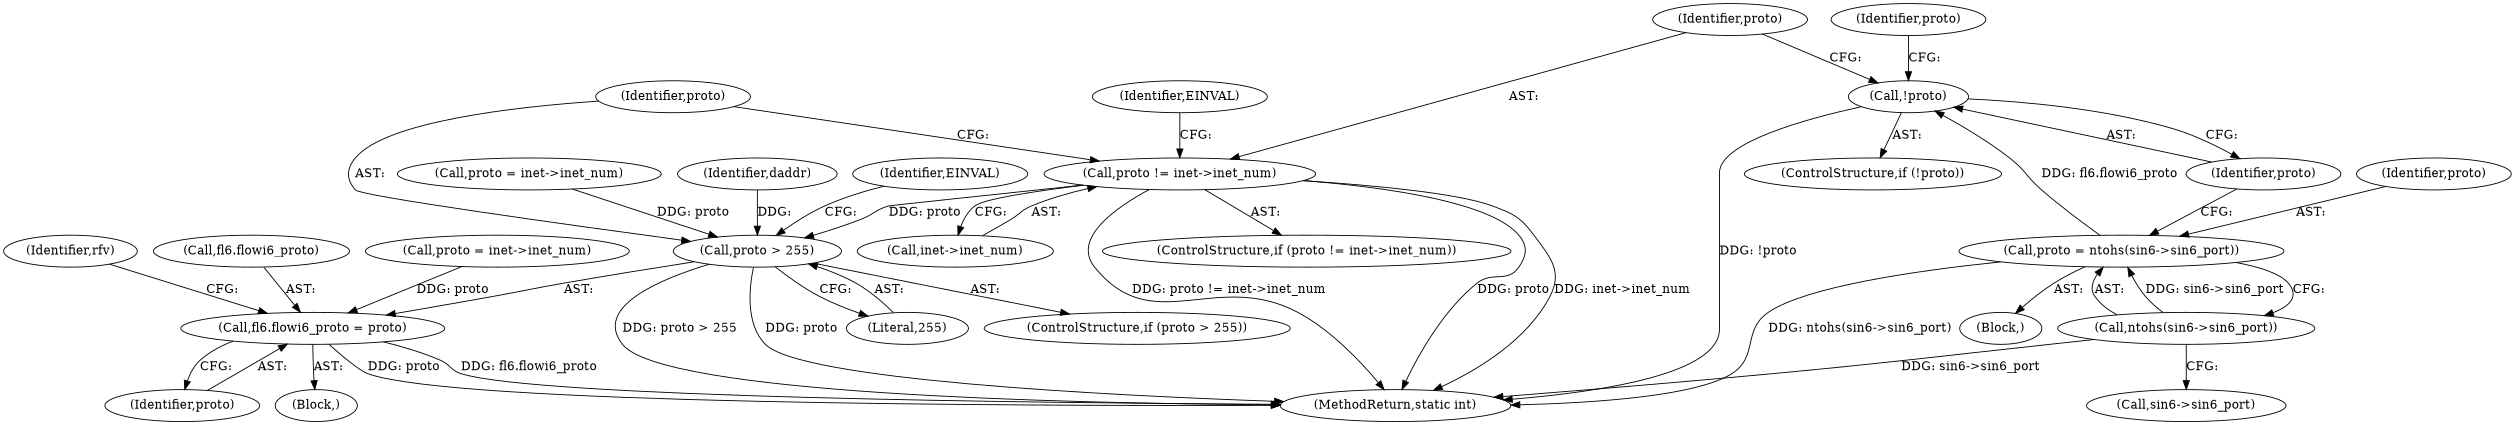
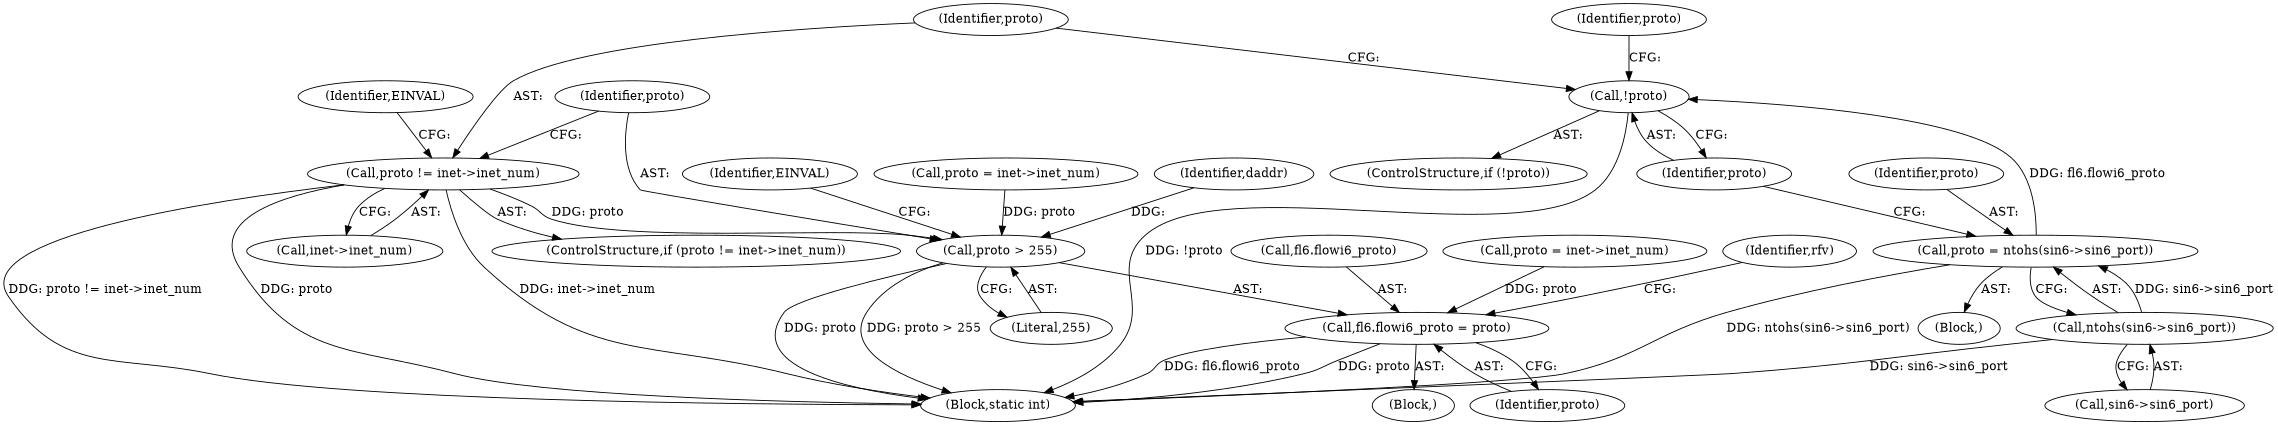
  digraph {
    n1 [label="(Call,proto != inet->inet_num)"]
    n2 [label="(Call,proto > 255)"]
    n3 [label="(Call,inet->inet_num)"]
-   n4 [label="(MethodReturn,static int)"]
+   n4 [label="(Block,static int)"]
    n5 [label="(ControlStructure,if (proto != inet->inet_num))"]
    n6 [label="(Call,fl6.flowi6_proto = proto)"]
    n7 [label="(Literal,255)"]
-   n8 [label="(ControlStructure,if (proto > 255))"]
    n9 [label="(Call,!proto)"]
    n10 [label="(Identifier,proto)"]
    n11 [label="(ControlStructure,if (!proto))"]
    n12 [label="(Call,proto = ntohs(sin6->sin6_port))"]
    n13 [label="(Call,ntohs(sin6->sin6_port))"]
    n14 [label="(Block,)"]
    n15 [label="(Call,sin6->sin6_port)"]
    n16 [label="(Block,)"]
    n17 [label="(Identifier,proto)"]
    n18 [label="(Call,proto = inet->inet_num)"]
    n19 [label="(Identifier,rfv)"]
    n20 [label="(Call,fl6.flowi6_proto)"]
    n21 [label="(Identifier,proto)"]
    n22 [label="(Identifier,proto)"]
    n23 [label="(Identifier,daddr)"]
    n24 [label="(Identifier,EINVAL)"]
    n25 [label="(Call,proto = inet->inet_num)"]
    n26 [label="(Identifier,proto)"]
    n27 [label="(Identifier,EINVAL)"]
    n28 [label="(Identifier,proto)"]
    n1 -> n2 [label="DDG: proto"]
    n1 -> n3 [label="CFG: "]
    n1 -> n4 [label="DDG: proto != inet->inet_num"]
    n1 -> n4 [label="DDG: proto"]
    n1 -> n4 [label="DDG: inet->inet_num"]
    n1 -> n5 [label="AST: "]
    n2 -> n4 [label="DDG: proto > 255"]
    n2 -> n4 [label="DDG: proto"]
    n2 -> n6 [label="AST: "]
    n2 -> n7 [label="CFG: "]
-   n2 -> n8 [label="AST: "]
    n3 -> n1 [label="AST: "]
    n6 -> n4 [label="DDG: proto"]
    n6 -> n4 [label="DDG: fl6.flowi6_proto"]
    n6 -> n16 [label="AST: "]
    n6 -> n17 [label="CFG: "]
    n7 -> n2 [label="AST: "]
    n9 -> n4 [label="DDG: !proto"]
    n9 -> n10 [label="CFG: "]
    n9 -> n11 [label="AST: "]
    n10 -> n9 [label="AST: "]
    n10 -> n12 [label="CFG: "]
    n12 -> n4 [label="DDG: ntohs(sin6->sin6_port)"]
    n12 -> n9 [label="DDG: fl6.flowi6_proto"]
    n12 -> n13 [label="CFG: "]
    n12 -> n14 [label="AST: "]
    n13 -> n4 [label="DDG: sin6->sin6_port"]
    n13 -> n12 [label="AST: "]
    n13 -> n12 [label="DDG: sin6->sin6_port"]
    n13 -> n15 [label="CFG: "]
+   n15 -> n13 [label="AST: "]
    n17 -> n6 [label="AST: "]
    n18 -> n2 [label="DDG: proto"]
    n19 -> n6 [label="CFG: "]
    n20 -> n6 [label="AST: "]
    n21 -> n12 [label="AST: "]
    n22 -> n9 [label="CFG: "]
    n23 -> n2 [label="DDG: "]
    n24 -> n1 [label="CFG: "]
    n25 -> n6 [label="DDG: proto"]
    n26 -> n1 [label="AST: "]
    n26 -> n9 [label="CFG: "]
    n27 -> n2 [label="CFG: "]
    n28 -> n1 [label="CFG: "]
    n28 -> n2 [label="AST: "]
  }
